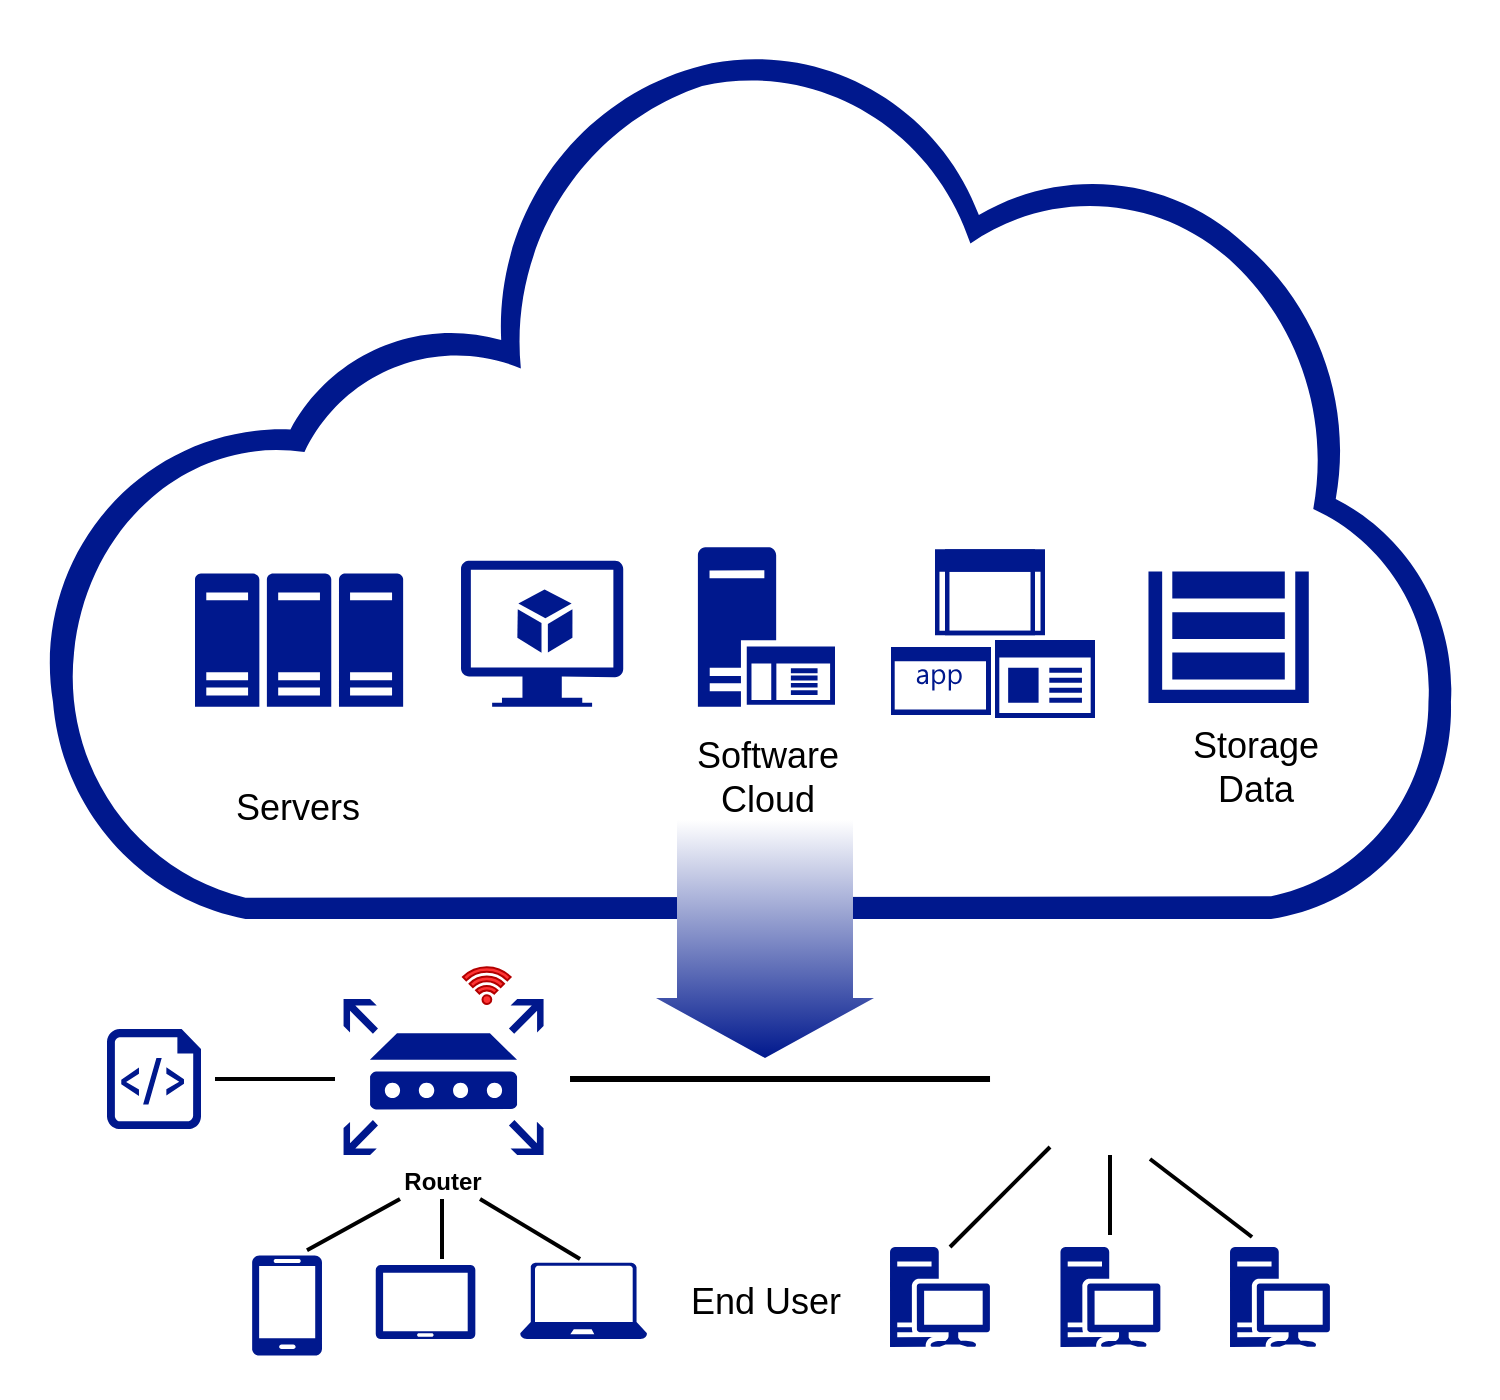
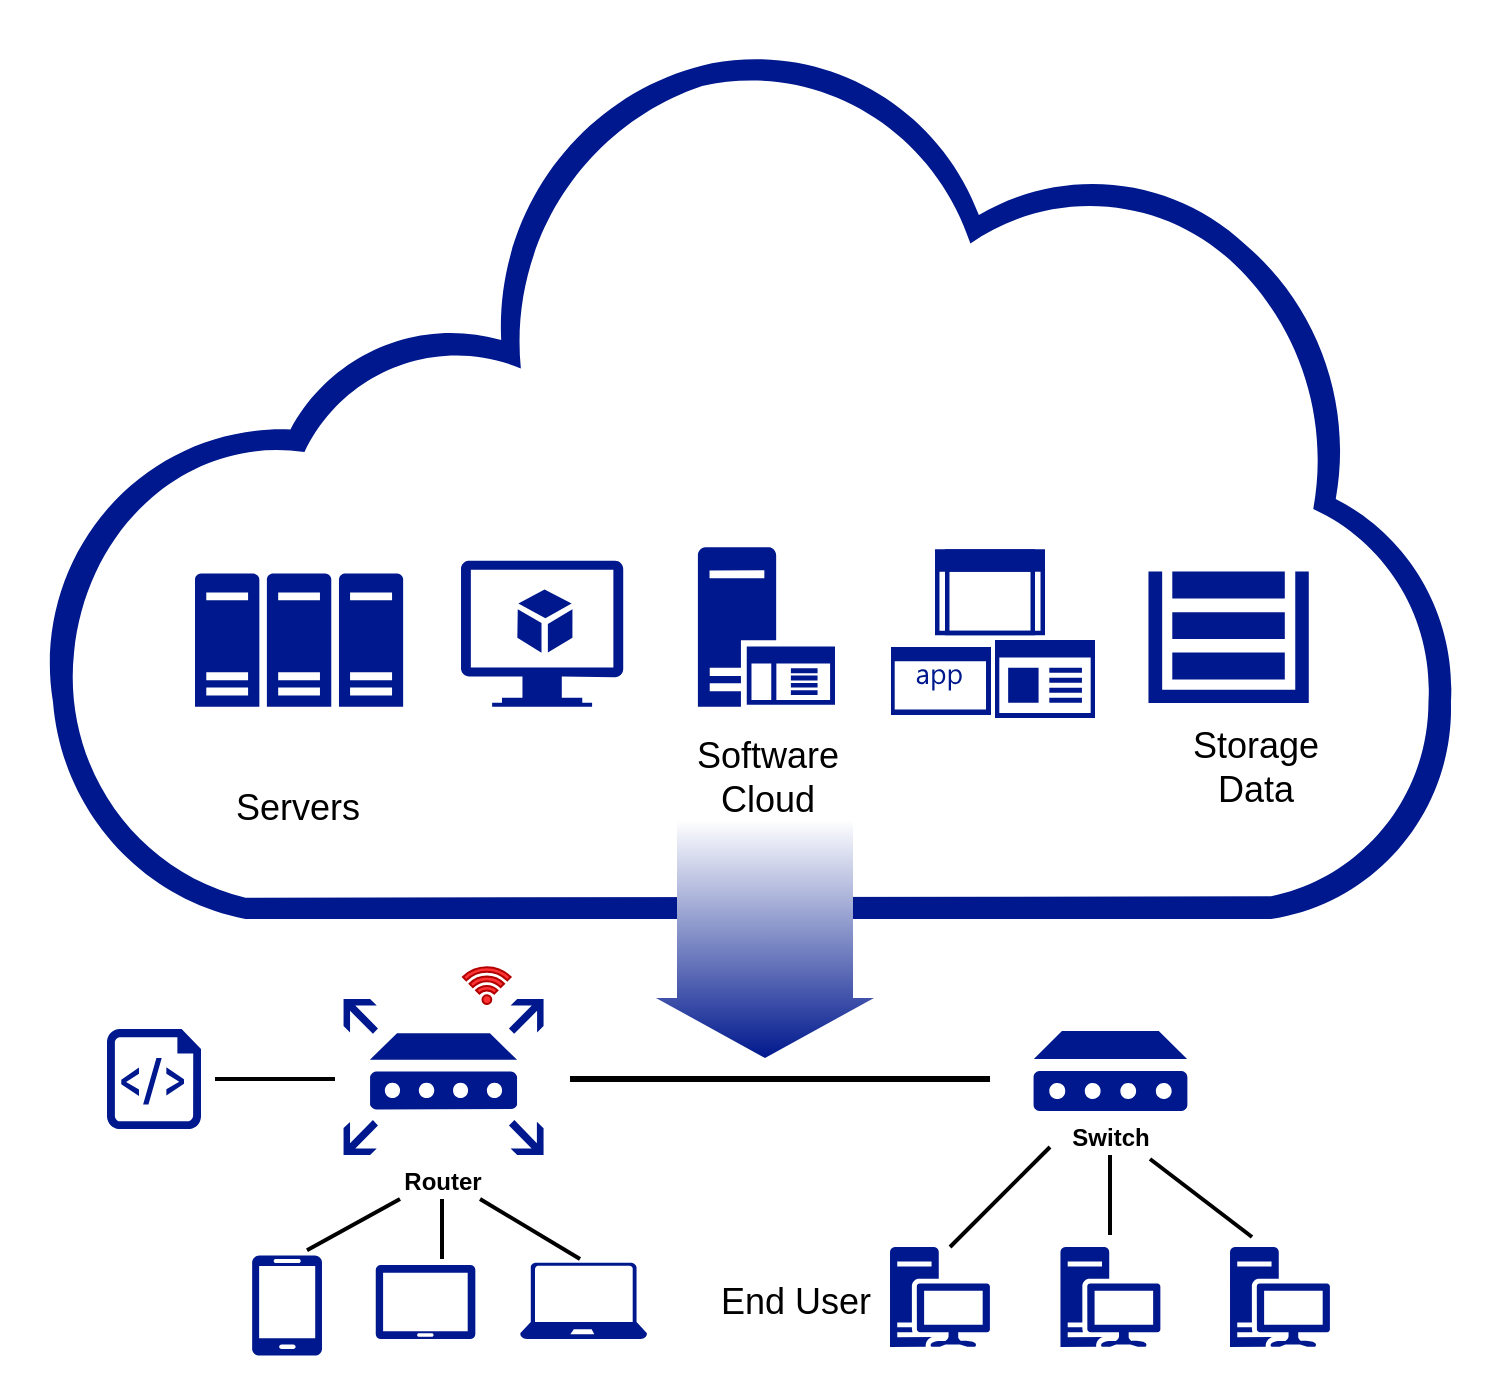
  <mxCell id="0" />
  <mxCell id="1" parent="0" />
  <mxCell id="2" value="" style="aspect=fixed;pointerEvents=1;shadow=0;dashed=0;html=1;strokeColor=none;labelPosition=center;verticalLabelPosition=bottom;verticalAlign=top;align=center;fillColor=#00188D;shape=mxgraph.mscae.enterprise.internet_hollow;" vertex="1" parent="1"><mxGeometry x="20.23" y="20.5" width="707.27" height="438.5" as="geometry" /></mxCell>
  <mxCell id="3" value="" style="aspect=fixed;pointerEvents=1;shadow=0;dashed=0;html=1;strokeColor=none;labelPosition=center;verticalLabelPosition=bottom;verticalAlign=top;align=center;fillColor=#00188D;shape=mxgraph.azure.virtual_machine_feature" vertex="1" parent="1"><mxGeometry x="230" y="279.88" width="81.11" height="73" as="geometry" /></mxCell>
  <mxCell id="4" value="" style="aspect=fixed;pointerEvents=1;shadow=0;dashed=0;html=1;strokeColor=none;labelPosition=center;verticalLabelPosition=bottom;verticalAlign=top;align=center;fillColor=#00188D;shape=mxgraph.mscae.enterprise.application_server" vertex="1" parent="1"><mxGeometry x="348.4" y="273.11" width="68.6" height="79.77" as="geometry" /></mxCell>
  <mxCell id="5" value="&lt;b&gt;Router&lt;/b&gt;" style="aspect=fixed;pointerEvents=1;shadow=0;dashed=0;html=1;strokeColor=none;labelPosition=center;verticalLabelPosition=bottom;verticalAlign=top;align=center;fillColor=#00188D;shape=mxgraph.mscae.enterprise.router" vertex="1" parent="1"><mxGeometry x="171.28" y="499" width="100" height="78" as="geometry" /></mxCell>
  <mxCell id="6" value="" style="aspect=fixed;pointerEvents=1;shadow=0;dashed=0;html=1;strokeColor=#B20000;labelPosition=center;verticalLabelPosition=bottom;verticalAlign=top;align=center;shape=mxgraph.mscae.enterprise.wireless_connection;rotation=-90;fontColor=#ffffff;fillColor=#FF3333;" vertex="1" parent="1"><mxGeometry x="232.89" y="479.58" width="20" height="23.81" as="geometry" /></mxCell>
+ <mxCell id="7" value="&lt;b&gt;Switch&lt;/b&gt;" style="aspect=fixed;pointerEvents=1;shadow=0;dashed=0;html=1;strokeColor=none;labelPosition=center;verticalLabelPosition=bottom;verticalAlign=top;align=center;fillColor=#00188D;shape=mxgraph.mscae.enterprise.device" vertex="1" parent="1"><mxGeometry x="516.28" y="515" width="76.92" height="40" as="geometry" /></mxCell>
  <mxCell id="8" value="" style="aspect=fixed;pointerEvents=1;shadow=0;dashed=0;html=1;strokeColor=none;labelPosition=center;verticalLabelPosition=bottom;verticalAlign=top;align=center;fillColor=#00188D;shape=mxgraph.azure.tablet;" vertex="1" parent="1"><mxGeometry x="187.26" y="632" width="50" height="37" as="geometry" /></mxCell>
  <mxCell id="9" value="" style="aspect=fixed;pointerEvents=1;shadow=0;dashed=0;html=1;strokeColor=none;labelPosition=center;verticalLabelPosition=bottom;verticalAlign=top;align=center;fillColor=#00188D;shape=mxgraph.azure.laptop" vertex="1" parent="1"><mxGeometry x="259.51" y="630.85" width="63.58" height="38.15" as="geometry" /></mxCell>
  <mxCell id="10" value="" style="aspect=fixed;pointerEvents=1;shadow=0;dashed=0;html=1;strokeColor=none;labelPosition=center;verticalLabelPosition=bottom;verticalAlign=top;align=center;fillColor=#00188D;shape=mxgraph.azure.mobile" vertex="1" parent="1"><mxGeometry x="125.49" y="627.25" width="35" height="50" as="geometry" /></mxCell>
  <mxCell id="11" value="" style="aspect=fixed;pointerEvents=1;shadow=0;dashed=0;html=1;strokeColor=none;labelPosition=center;verticalLabelPosition=bottom;verticalAlign=top;align=center;fillColor=#00188D;shape=mxgraph.mscae.enterprise.workstation_client" vertex="1" parent="1"><mxGeometry x="444.51" y="623" width="50" height="50" as="geometry" /></mxCell>
  <mxCell id="12" value="" style="aspect=fixed;pointerEvents=1;shadow=0;dashed=0;html=1;strokeColor=none;labelPosition=center;verticalLabelPosition=bottom;verticalAlign=top;align=center;fillColor=#00188D;shape=mxgraph.mscae.enterprise.workstation_client" vertex="1" parent="1"><mxGeometry x="529.74" y="623" width="50" height="50" as="geometry" /></mxCell>
  <mxCell id="13" value="" style="aspect=fixed;pointerEvents=1;shadow=0;dashed=0;html=1;strokeColor=none;labelPosition=center;verticalLabelPosition=bottom;verticalAlign=top;align=center;fillColor=#00188D;shape=mxgraph.mscae.enterprise.workstation_client" vertex="1" parent="1"><mxGeometry x="614.51" y="623" width="50" height="50" as="geometry" /></mxCell>
  <mxCell id="14" value="" style="aspect=fixed;pointerEvents=1;shadow=0;dashed=0;html=1;strokeColor=none;labelPosition=center;verticalLabelPosition=bottom;verticalAlign=top;align=center;fillColor=#00188D;shape=mxgraph.mscae.enterprise.server_farm" vertex="1" parent="1"><mxGeometry x="97" y="286.28" width="104.07" height="66.6" as="geometry" /></mxCell>
  <mxCell id="15" value="" style="aspect=fixed;pointerEvents=1;shadow=0;dashed=0;html=1;strokeColor=none;labelPosition=center;verticalLabelPosition=bottom;verticalAlign=top;align=center;fillColor=#00188D;shape=mxgraph.mscae.enterprise.application_blank;sketch=0;" vertex="1" parent="1"><mxGeometry x="472" y="274.11" width="50" height="43" as="geometry" /></mxCell>
  <mxCell id="16" value="" style="shape=flexArrow;endArrow=classic;html=1;fillColor=#00188d;endSize=9.67;targetPerimeterSpacing=0;width=88;gradientColor=#ffffff;gradientDirection=north;strokeColor=none;" edge="1" parent="1"><mxGeometry width="50" height="50" relative="1" as="geometry"><mxPoint x="382" y="409" as="sourcePoint" /><mxPoint x="382" y="529" as="targetPoint" /></mxGeometry></mxCell>
  <mxCell id="17" value="" style="endArrow=none;html=1;strokeWidth=3;" edge="1" parent="1"><mxGeometry width="50" height="50" relative="1" as="geometry"><mxPoint x="284.51" y="539" as="sourcePoint" /><mxPoint x="494.51" y="539" as="targetPoint" /></mxGeometry></mxCell>
  <mxCell id="18" value="" style="endArrow=none;html=1;exitX=0.786;exitY=-0.052;exitDx=0;exitDy=0;exitPerimeter=0;strokeWidth=2;" edge="1" parent="1" source="10"><mxGeometry width="50" height="50" relative="1" as="geometry"><mxPoint x="149.51" y="619" as="sourcePoint" /><mxPoint x="199.51" y="599" as="targetPoint" /></mxGeometry></mxCell>
  <mxCell id="19" value="" style="endArrow=none;html=1;strokeWidth=2;" edge="1" parent="1"><mxGeometry width="50" height="50" relative="1" as="geometry"><mxPoint x="220.51" y="629" as="sourcePoint" /><mxPoint x="220.51" y="599" as="targetPoint" /></mxGeometry></mxCell>
  <mxCell id="20" value="" style="endArrow=none;html=1;strokeWidth=2;" edge="1" parent="1"><mxGeometry width="50" height="50" relative="1" as="geometry"><mxPoint x="289.51" y="629" as="sourcePoint" /><mxPoint x="239.51" y="599" as="targetPoint" /></mxGeometry></mxCell>
  <mxCell id="21" value="" style="endArrow=none;html=1;exitX=0.22;exitY=-0.1;exitDx=0;exitDy=0;exitPerimeter=0;strokeWidth=2;" edge="1" parent="1" source="13"><mxGeometry width="50" height="50" relative="1" as="geometry"><mxPoint x="624.51" y="613" as="sourcePoint" /><mxPoint x="574.51" y="579" as="targetPoint" /></mxGeometry></mxCell>
  <mxCell id="22" value="" style="endArrow=none;html=1;fillColor=#00188d;gradientColor=#ffffff;strokeWidth=2;" edge="1" parent="1"><mxGeometry width="50" height="50" relative="1" as="geometry"><mxPoint x="474.51" y="623" as="sourcePoint" /><mxPoint x="524.51" y="573" as="targetPoint" /></mxGeometry></mxCell>
  <mxCell id="23" value="" style="endArrow=none;html=1;fillColor=#00188d;gradientColor=#ffffff;strokeWidth=2;" edge="1" parent="1"><mxGeometry width="50" height="50" relative="1" as="geometry"><mxPoint x="554.51" y="617" as="sourcePoint" /><mxPoint x="554.51" y="577" as="targetPoint" /><Array as="points"><mxPoint x="554.51" y="613" /></Array></mxGeometry></mxCell>
  <mxCell id="24" value="&lt;font style=&quot;font-size: 18px&quot;&gt;Servers&lt;/font&gt;" style="text;html=1;strokeColor=none;fillColor=none;align=center;verticalAlign=middle;whiteSpace=wrap;rounded=0;shadow=0;sketch=0;" vertex="1" parent="1"><mxGeometry x="128.98" y="394" width="40" height="20" as="geometry" /></mxCell>
  <mxCell id="25" value="&lt;font style=&quot;font-size: 18px&quot;&gt;Software&lt;br&gt;Cloud&lt;br&gt;&lt;/font&gt;" style="text;html=1;strokeColor=none;fillColor=none;align=center;verticalAlign=middle;whiteSpace=wrap;rounded=0;shadow=0;sketch=0;" vertex="1" parent="1"><mxGeometry x="363.7" y="379" width="40" height="20" as="geometry" /></mxCell>
  <mxCell id="26" value="&lt;font style=&quot;font-size: 18px&quot;&gt;Storage&lt;br&gt;Data&lt;br&gt;&lt;/font&gt;" style="text;html=1;strokeColor=none;fillColor=none;align=center;verticalAlign=middle;whiteSpace=wrap;rounded=0;shadow=0;sketch=0;" vertex="1" parent="1"><mxGeometry x="608" y="374" width="40" height="20" as="geometry" /></mxCell>
- <mxCell id="27" value="&lt;font style=&quot;font-size: 18px&quot;&gt;End User&lt;br&gt;&lt;/font&gt;" style="text;html=1;strokeColor=none;fillColor=none;align=center;verticalAlign=middle;whiteSpace=wrap;rounded=0;shadow=0;sketch=0;" vertex="1" parent="1"><mxGeometry x="342.7" y="640.5" width="80" height="20" as="geometry" /></mxCell>
+ <mxCell id="27" value="&lt;font style=&quot;font-size: 18px&quot;&gt;End User&lt;br&gt;&lt;/font&gt;" style="text;html=1;strokeColor=none;fillColor=none;align=center;verticalAlign=middle;whiteSpace=wrap;rounded=0;shadow=0;sketch=0;" vertex="1" parent="1"><mxGeometry x="357.7" y="640.5" width="80" height="20" as="geometry" /></mxCell>
  <mxCell id="28" value="" style="aspect=fixed;pointerEvents=1;shadow=0;dashed=0;html=1;strokeColor=none;labelPosition=center;verticalLabelPosition=bottom;verticalAlign=top;align=center;fillColor=#00188D;shape=mxgraph.azure.script_file;sketch=0;fontSize=48;fontColor=#FF3333;" vertex="1" parent="1"><mxGeometry x="53" y="514" width="47" height="50" as="geometry" /></mxCell>
  <mxCell id="29" value="" style="endArrow=none;html=1;strokeWidth=2;" edge="1" parent="1"><mxGeometry width="50" height="50" relative="1" as="geometry"><mxPoint x="107" y="539" as="sourcePoint" /><mxPoint x="167" y="539" as="targetPoint" /><Array as="points"><mxPoint x="127" y="539" /><mxPoint x="157" y="539" /></Array></mxGeometry></mxCell>
  <mxCell id="30" value="" style="aspect=fixed;pointerEvents=1;shadow=0;dashed=0;html=1;strokeColor=none;labelPosition=center;verticalLabelPosition=bottom;verticalAlign=top;align=center;fillColor=#00188D;shape=mxgraph.mscae.enterprise.storage;sketch=0;fontSize=48;fontColor=#FF3333;" vertex="1" parent="1"><mxGeometry x="573.74" y="285.28" width="80.15" height="65.72" as="geometry" /></mxCell>
  <mxCell id="31" value="" style="group" vertex="1" connectable="0" parent="1"><mxGeometry x="445" y="274.11" width="102" height="84.39" as="geometry" /></mxCell>
  <mxCell id="32" value="" style="aspect=fixed;pointerEvents=1;shadow=0;dashed=0;html=1;strokeColor=none;labelPosition=center;verticalLabelPosition=bottom;verticalAlign=top;align=center;fillColor=#00188D;shape=mxgraph.mscae.enterprise.app_generic;sketch=0;" vertex="1" parent="31"><mxGeometry x="52" y="45.39" width="50" height="39" as="geometry" /></mxCell>
  <mxCell id="33" value="" style="aspect=fixed;pointerEvents=1;shadow=0;dashed=0;html=1;strokeColor=none;labelPosition=center;verticalLabelPosition=bottom;verticalAlign=top;align=center;fillColor=#00188D;shape=mxgraph.mscae.enterprise.application;sketch=0;" vertex="1" parent="31"><mxGeometry y="48.89" width="50" height="34" as="geometry" /></mxCell>
  <mxCell id="34" value="" style="aspect=fixed;pointerEvents=1;shadow=0;dashed=0;html=1;strokeColor=none;labelPosition=center;verticalLabelPosition=bottom;verticalAlign=top;align=center;fillColor=#00188D;shape=mxgraph.mscae.enterprise.application_blank;sketch=0;" vertex="1" parent="31"><mxGeometry x="22" width="50" height="43" as="geometry" /></mxCell>
